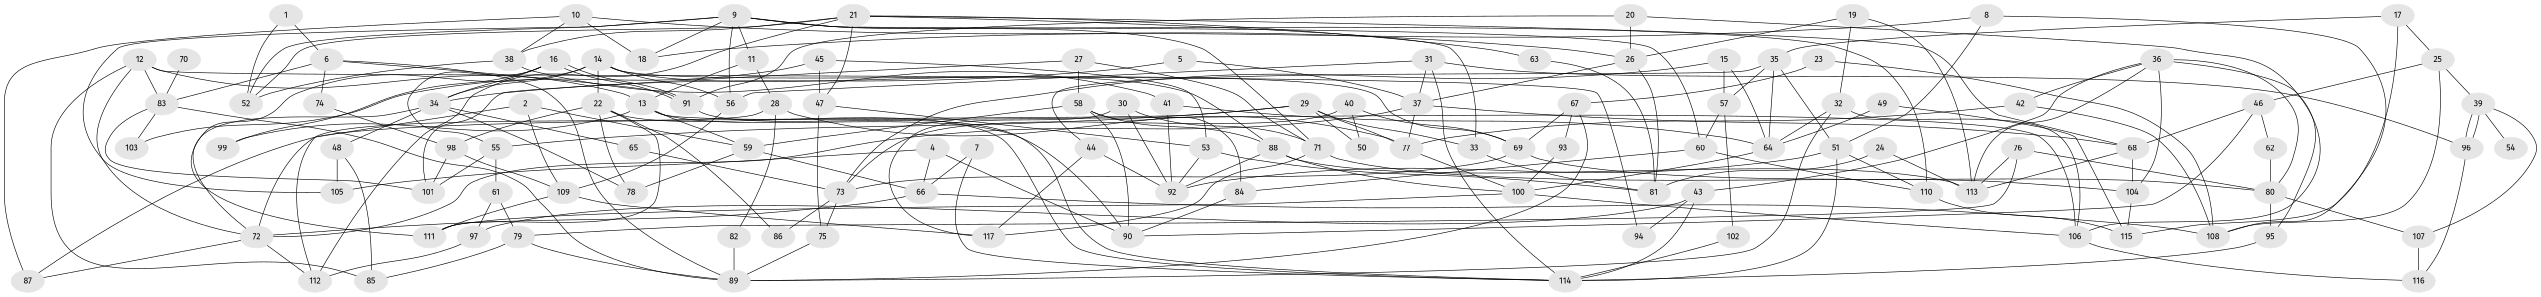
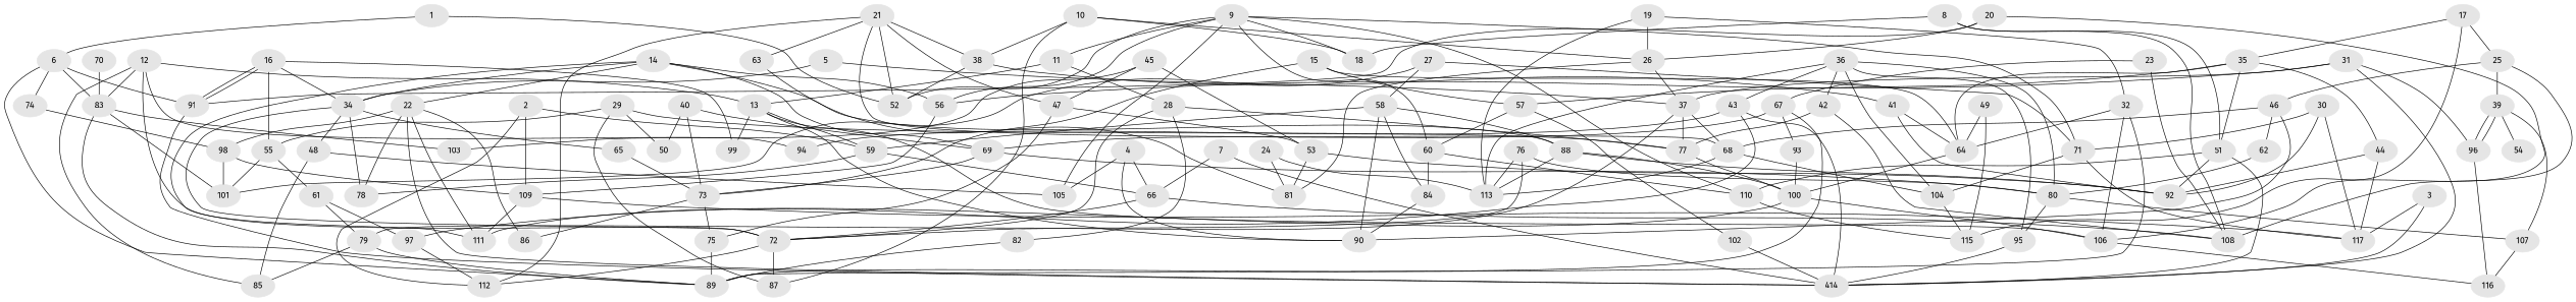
  graph {
    fontname="Fira Sans"
    node [color=gray90 fontname="Fira Sans" style=filled]
    edge [fontname="Fira Sans"]
    1
    6
    52
    74
    83
    89
    91
    2
    59
    109
    112
    66
    78
    117
    111
-   114
+   3
+   114 [label=414]
    4
    90
    105
    108
    72
    5
    34
    37
    48
    65
    68
    77
    98
    101
    103
    7
    8
    18
    51
    110
    92
    9
    11
    56
    60
    71
    13
    28
    84
    104
    115
    10
    26
    38
    87
    81
    41
    99
    106
    82
    12
    85
    94
    116
    14
    22
    69
    88
    86
    73
    80
    113
    100
    15
    57
    64
    102
    75
    16
    55
    61
    17
    25
    35
    39
    46
    44
    19
    32
    20
    21
-   33
    47
    63
    53
    23
    67
    93
    24
    96
    54
    107
    62
    27
    58
    29
    50
    30
    31
    36
    42
    43
    95
    97
    40
    45
    49
    79
    70
    76
    1 -- 6
    1 -- 52
    6 -- 74
    6 -- 83
    6 -- 89
    6 -- 91
    74 -- 98
    83 -- 89
    83 -- 101
    83 -- 103
    91 -- 114
    2 -- 59
    2 -- 109
    2 -- 112
    59 -- 66
    59 -- 78
    109 -- 117
    109 -- 111
    66 -- 108
    66 -- 72
+   3 -- 117
+   3 -- 114
    4 -- 66
    4 -- 90
    4 -- 105
    72 -- 112
    72 -- 87
    5 -- 34
    5 -- 37
    34 -- 78
    34 -- 72
    34 -- 48
    34 -- 65
    37 -- 72
    37 -- 68
    37 -- 77
    48 -- 105
    48 -- 85
    65 -- 73
    68 -- 104
    68 -- 113
    77 -- 100
    98 -- 109
    98 -- 101
    7 -- 66
    7 -- 114
    8 -- 108
    8 -- 18
    8 -- 51
    51 -- 114
    51 -- 110
    51 -- 92
    110 -- 115
    9 -- 52
    9 -- 105
    9 -- 18
    9 -- 110
    9 -- 11
    9 -- 56
    9 -- 60
    9 -- 71
    11 -- 13
    11 -- 28
    56 -- 109
    60 -- 110
    60 -- 84
    71 -- 117
    71 -- 104
    13 -- 59
    13 -- 90
    13 -- 99
    13 -- 106
    28 -- 72
    28 -- 77
    28 -- 82
    84 -- 90
    104 -- 115
    10 -- 18
    10 -- 26
    10 -- 38
    10 -- 87
    26 -- 37
    26 -- 81
    38 -- 52
    38 -- 41
    41 -- 92
    41 -- 64
    106 -- 116
    82 -- 89
    12 -- 83
    12 -- 72
    12 -- 13
    12 -- 85
    12 -- 94
    14 -- 111
    14 -- 34
    14 -- 56
    14 -- 22
    14 -- 69
    14 -- 88
    22 -- 78
    22 -- 111
    22 -- 114
    22 -- 98
    22 -- 86
    69 -- 73
    69 -- 80
    88 -- 92
    88 -- 113
    88 -- 100
    73 -- 86
    73 -- 75
    80 -- 107
    80 -- 95
    100 -- 111
    100 -- 106
    15 -- 73
    15 -- 57
    15 -- 64
    57 -- 60
    57 -- 102
    64 -- 100
    102 -- 114
    75 -- 89
    16 -- 91
    16 -- 91
    16 -- 34
    16 -- 99
    16 -- 55
    55 -- 101
    55 -- 61
    61 -- 97
    61 -- 79
    17 -- 115
    17 -- 25
    17 -- 35
    25 -- 108
    25 -- 39
    25 -- 46
    35 -- 51
    35 -- 57
    35 -- 64
    35 -- 44
    39 -- 96
    39 -- 96
    39 -- 54
    39 -- 107
    46 -- 90
    46 -- 68
    46 -- 62
    44 -- 117
    44 -- 92
    19 -- 26
    19 -- 113
    19 -- 32
    32 -- 89
    32 -- 106
    32 -- 64
    20 -- 91
    20 -- 26
    20 -- 106
    21 -- 52
    21 -- 112
    21 -- 68
    21 -- 38
-   21 -- 33
    21 -- 47
    21 -- 63
-   33 -- 81
    47 -- 75
    47 -- 53
    63 -- 81
    53 -- 92
    53 -- 81
    23 -- 108
    23 -- 67
    67 -- 89
    67 -- 69
    67 -- 93
    93 -- 100
    24 -- 81
    24 -- 113
    96 -- 116
    107 -- 116
    62 -- 80
    27 -- 101
    27 -- 71
    27 -- 58
    58 -- 59
    58 -- 90
    58 -- 84
    58 -- 88
    29 -- 77
    29 -- 87
    29 -- 55
-   29 -- 33
    29 -- 50
    30 -- 117
    30 -- 92
    30 -- 71
    31 -- 114
    31 -- 37
    31 -- 56
    31 -- 96
    36 -- 104
    36 -- 80
    36 -- 113
    36 -- 42
    36 -- 43
    36 -- 95
    42 -- 108
    42 -- 77
    43 -- 114
    43 -- 94
    43 -- 97
    95 -- 114
    97 -- 112
    40 -- 69
    40 -- 73
    40 -- 50
    45 -- 103
    45 -- 47
    45 -- 53
    49 -- 115
    49 -- 64
    79 -- 89
    79 -- 85
    70 -- 83
    76 -- 80
    76 -- 113
    76 -- 79
  }
